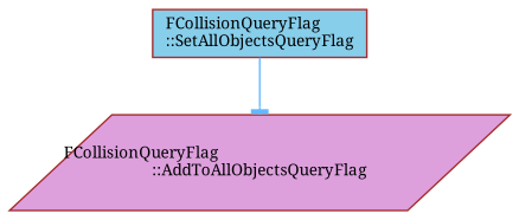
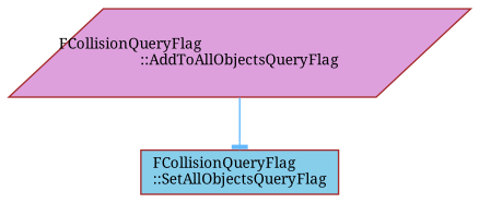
  digraph {
    rankdir=TB
    fontname="Noto Serif"
    node [color=brown fontname="Noto Serif" fontsize=10 style=filled]
    n1 [fillcolor=plum fontcolor=black height=0.2 label="FCollisionQueryFlag\l::AddToAllObjectsQueryFlag" shape=parallelogram width=0.4]
    n2 [fillcolor=skyblue height=0.2 label="FCollisionQueryFlag\l::SetAllObjectsQueryFlag" shape=box width=0.4]
-   n2 -> n1 [color=steelblue1 fontname="Noto Serif" fontsize=10 labelfontname=Helvetica labelfontsize=10 style=solid arrowhead=tee]
+   n1 -> n2 [color=steelblue1 fontname="Noto Serif" fontsize=10 labelfontname=Helvetica labelfontsize=10 style=solid arrowhead=tee]
  }
